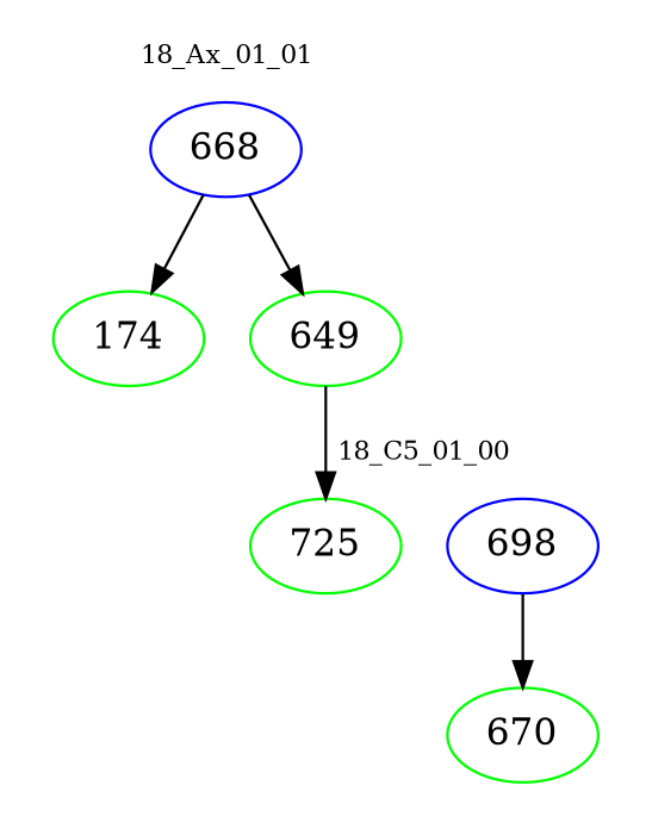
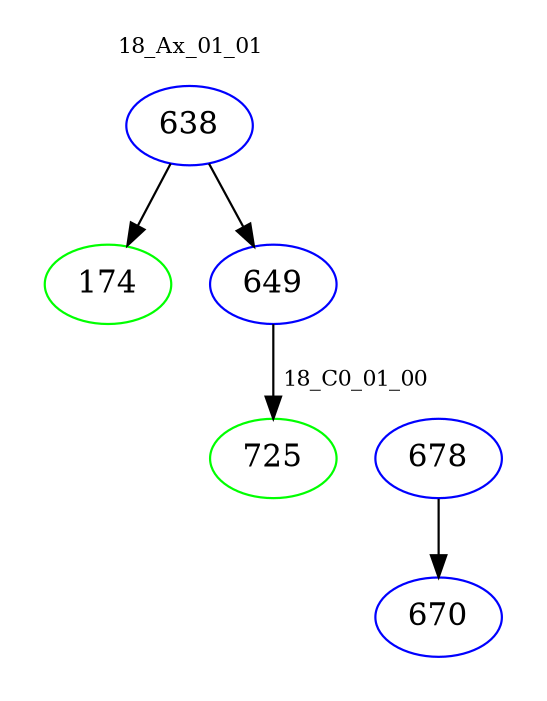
  digraph {
    node [color=green]
    edge [color=black]
-   n1 [color=blue label=668]
+   n1 [color=blue label=638]
    n2 [label=174]
-   n3 [label=649]
-   n4 [color=blue label=698]
-   n5 [label=670]
+   n3 [color=blue label=649]
+   n4 [color=blue label=678]
+   n5 [color=blue label=670]
    n6 [label=725]
    subgraph cluster_1 {
      color=white
      fontsize=10
      label="18_Ax_01_01"
      n1
      n2
      n3
    }
    subgraph cluster_2 {
      color=white
      fontsize=10
-     label="18_C5_01_00"
+     label="18_C0_01_00"
      n4
      n5
      n6
    }
    n1 -> n2
    n1 -> n3
    n3 -> n6
    n4 -> n5
  }
